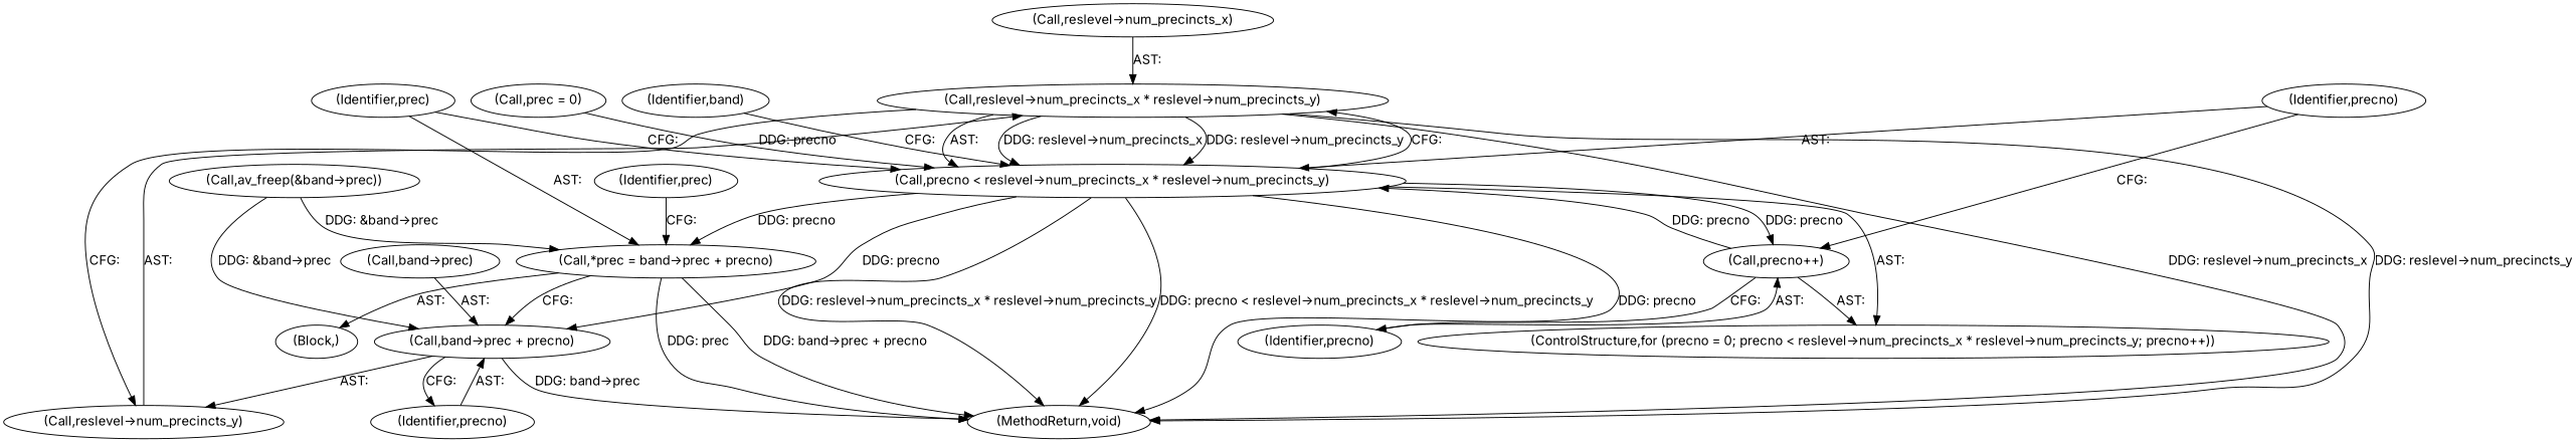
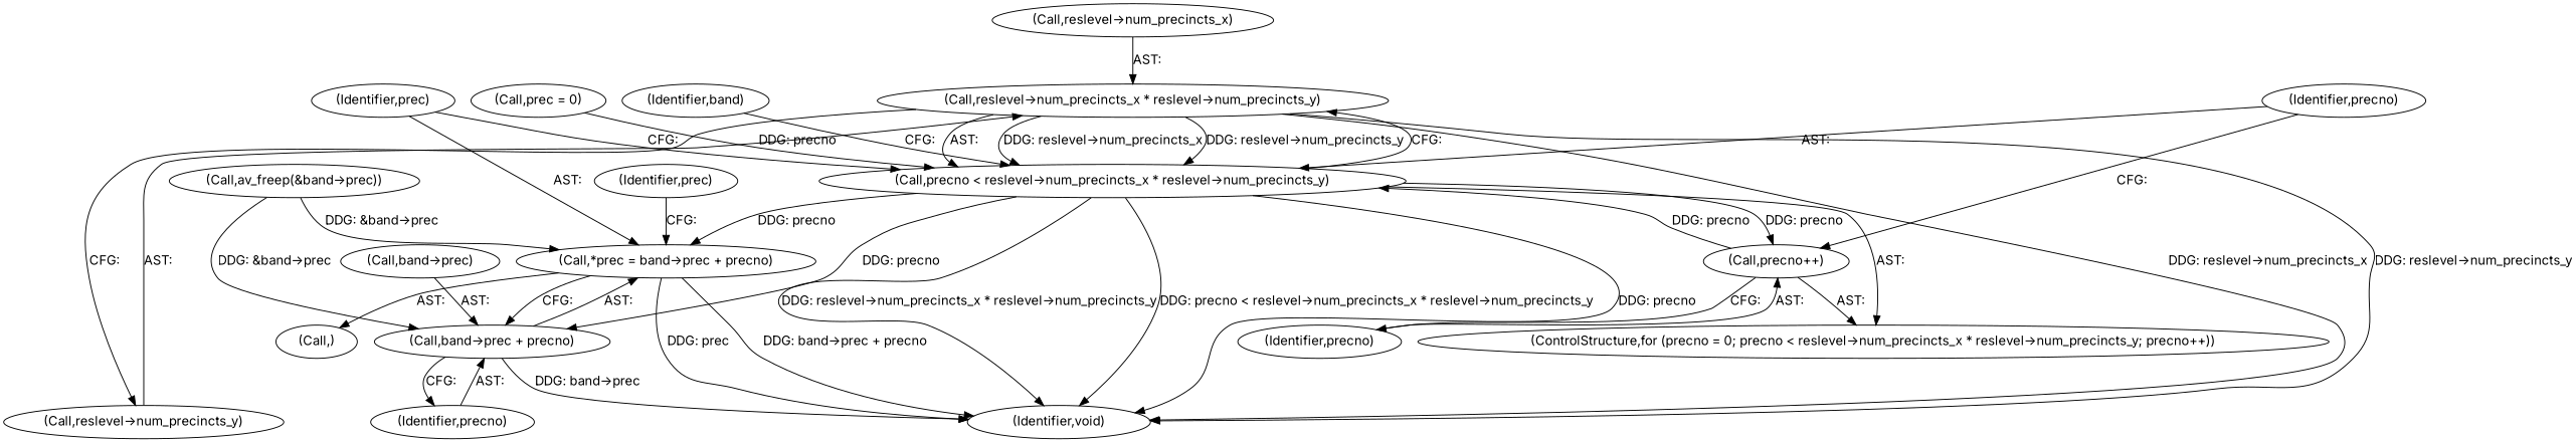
  digraph {
    fontname=Inter
    node [fontname=Inter]
    edge [fontname=Inter]
    n1 [label="(Call,reslevel->num_precincts_x * reslevel->num_precincts_y)"]
    n2 [label="(Call,precno < reslevel->num_precincts_x * reslevel->num_precincts_y)"]
-   n3 [label="(MethodReturn,void)"]
+   n3 [label="(Identifier,void)"]
    n4 [label="(Call,reslevel->num_precincts_y)"]
    n5 [label="(Call,precno++)"]
    n6 [label="(Call,*prec = band->prec + precno)"]
    n7 [label="(Call,band->prec + precno)"]
    n8 [label="(ControlStructure,for (precno = 0; precno < reslevel->num_precincts_x * reslevel->num_precincts_y; precno++))"]
    n9 [label="(Identifier,precno)"]
-   n10 [label="(Block,)"]
+   n10 [label="(Call,)"]
    n11 [label="(Identifier,precno)"]
    n12 [label="(Identifier,prec)"]
    n13 [label="(Call,prec = 0)"]
    n14 [label="(Call,band->prec)"]
    n15 [label="(Call,av_freep(&band->prec))"]
    n16 [label="(Call,reslevel->num_precincts_x)"]
    n17 [label="(Identifier,precno)"]
    n18 [label="(Identifier,band)"]
    n19 [label="(Identifier,prec)"]
    n1 -> n2 [label="AST: "]
    n1 -> n2 [label="DDG: reslevel->num_precincts_x"]
    n1 -> n2 [label="DDG: reslevel->num_precincts_y"]
    n1 -> n3 [label="DDG: reslevel->num_precincts_x"]
    n1 -> n3 [label="DDG: reslevel->num_precincts_y"]
    n1 -> n4 [label="CFG: "]
    n2 -> n1 [label="CFG: "]
    n2 -> n3 [label="DDG: precno"]
    n2 -> n3 [label="DDG: reslevel->num_precincts_x * reslevel->num_precincts_y"]
    n2 -> n3 [label="DDG: precno < reslevel->num_precincts_x * reslevel->num_precincts_y"]
    n2 -> n5 [label="DDG: precno"]
    n2 -> n6 [label="DDG: precno"]
    n2 -> n7 [label="DDG: precno"]
    n2 -> n8 [label="AST: "]
    n4 -> n1 [label="AST: "]
    n5 -> n2 [label="DDG: precno"]
    n5 -> n8 [label="AST: "]
    n5 -> n9 [label="CFG: "]
    n6 -> n3 [label="DDG: prec"]
    n6 -> n3 [label="DDG: band->prec + precno"]
    n6 -> n7 [label="CFG: "]
    n6 -> n10 [label="AST: "]
    n7 -> n3 [label="DDG: band->prec"]
-   n7 -> n4 [label="AST: "]
+   n7 -> n6 [label="AST: "]
    n7 -> n11 [label="CFG: "]
    n9 -> n5 [label="AST: "]
    n11 -> n7 [label="AST: "]
    n12 -> n6 [label="CFG: "]
    n13 -> n2 [label="DDG: precno"]
    n14 -> n7 [label="AST: "]
    n15 -> n6 [label="DDG: &band->prec"]
    n15 -> n7 [label="DDG: &band->prec"]
    n16 -> n1 [label="AST: "]
    n17 -> n2 [label="AST: "]
    n17 -> n5 [label="CFG: "]
    n18 -> n2 [label="CFG: "]
    n19 -> n2 [label="CFG: "]
    n19 -> n6 [label="AST: "]
  }
